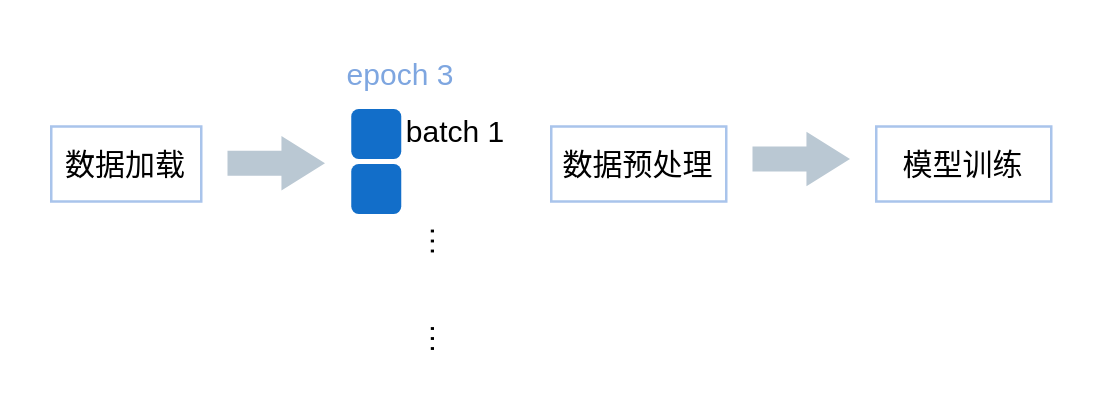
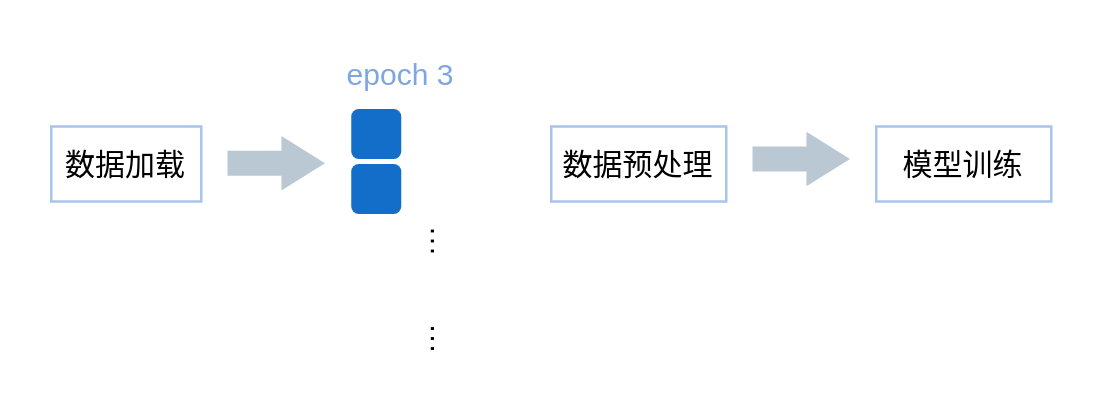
  <mxCell id="0" />
  <mxCell id="1" parent="0" />
  <mxCell id="2" value="数据加载" style="rounded=0;fillColor=none;strokeColor=#A9C4EB;" vertex="1" parent="1"><mxGeometry x="20" y="50" width="60" height="30" as="geometry" /></mxCell>
  <mxCell id="3" value="数据预处理" style="rounded=0;fillColor=none;strokeColor=#A9C4EB;" vertex="1" parent="1"><mxGeometry x="220" y="50" width="70" height="30" as="geometry" /></mxCell>
  <mxCell id="4" value="" style="shape=flexArrow;endArrow=classic;rounded=0;strokeColor=none;fillColor=#bac8d3;endWidth=10.857;endSize=5.474;" edge="1" parent="1"><mxGeometry width="50" height="50" relative="1" as="geometry"><mxPoint x="90" y="64.71" as="sourcePoint" /><mxPoint x="130" y="64.71" as="targetPoint" /></mxGeometry></mxCell>
  <mxCell id="5" value="" style="group" vertex="1" connectable="0" parent="1"><mxGeometry x="140" y="43" width="62" height="20" as="geometry" /></mxCell>
  <mxCell id="6" value="" style="rounded=1;fillColor=#126EC9;strokeColor=none;" vertex="1" parent="5"><mxGeometry width="20" height="20" as="geometry" /></mxCell>
- <mxCell id="7" value="batch 1" style="text;strokeColor=none;align=center;fillColor=none;verticalAlign=middle;rounded=0;" vertex="1" parent="5"><mxGeometry x="22" width="40" height="17.5" as="geometry" /></mxCell>
  <mxCell id="8" value="" style="group" vertex="1" connectable="0" parent="1"><mxGeometry x="140" y="65" width="62" height="20" as="geometry" /></mxCell>
  <mxCell id="9" value="" style="rounded=1;fillColor=#126EC9;strokeColor=none;" vertex="1" parent="8"><mxGeometry width="20" height="20" as="geometry" /></mxCell>
  <mxCell id="10" value="epoch 3" style="text;strokeColor=none;align=center;fillColor=none;verticalAlign=middle;rounded=0;fontColor=#7EA6E0;" vertex="1" parent="1"><mxGeometry x="140" y="20" width="40" height="17.5" as="geometry" /></mxCell>
  <mxCell id="11" value="···" style="text;strokeColor=none;align=center;fillColor=none;verticalAlign=middle;rounded=0;fontColor=#000000;horizontal=0;" vertex="1" parent="1"><mxGeometry x="165.5" y="86.5" width="11" height="17.5" as="geometry" /></mxCell>
  <mxCell id="12" value="···" style="text;strokeColor=none;align=center;fillColor=none;verticalAlign=middle;rounded=0;fontColor=#000000;horizontal=0;" vertex="1" parent="1"><mxGeometry x="165.5" y="125.5" width="11" height="17.5" as="geometry" /></mxCell>
  <mxCell id="13" value="" style="shape=flexArrow;endArrow=classic;rounded=0;strokeColor=none;fillColor=#bac8d3;endWidth=10.857;endSize=5.474;" edge="1" parent="1"><mxGeometry width="50" height="50" relative="1" as="geometry"><mxPoint x="300" y="63" as="sourcePoint" /><mxPoint x="340" y="63" as="targetPoint" /></mxGeometry></mxCell>
  <mxCell id="14" value="模型训练" style="rounded=0;fillColor=none;strokeColor=#A9C4EB;" vertex="1" parent="1"><mxGeometry x="350" y="50" width="70" height="30" as="geometry" /></mxCell>
